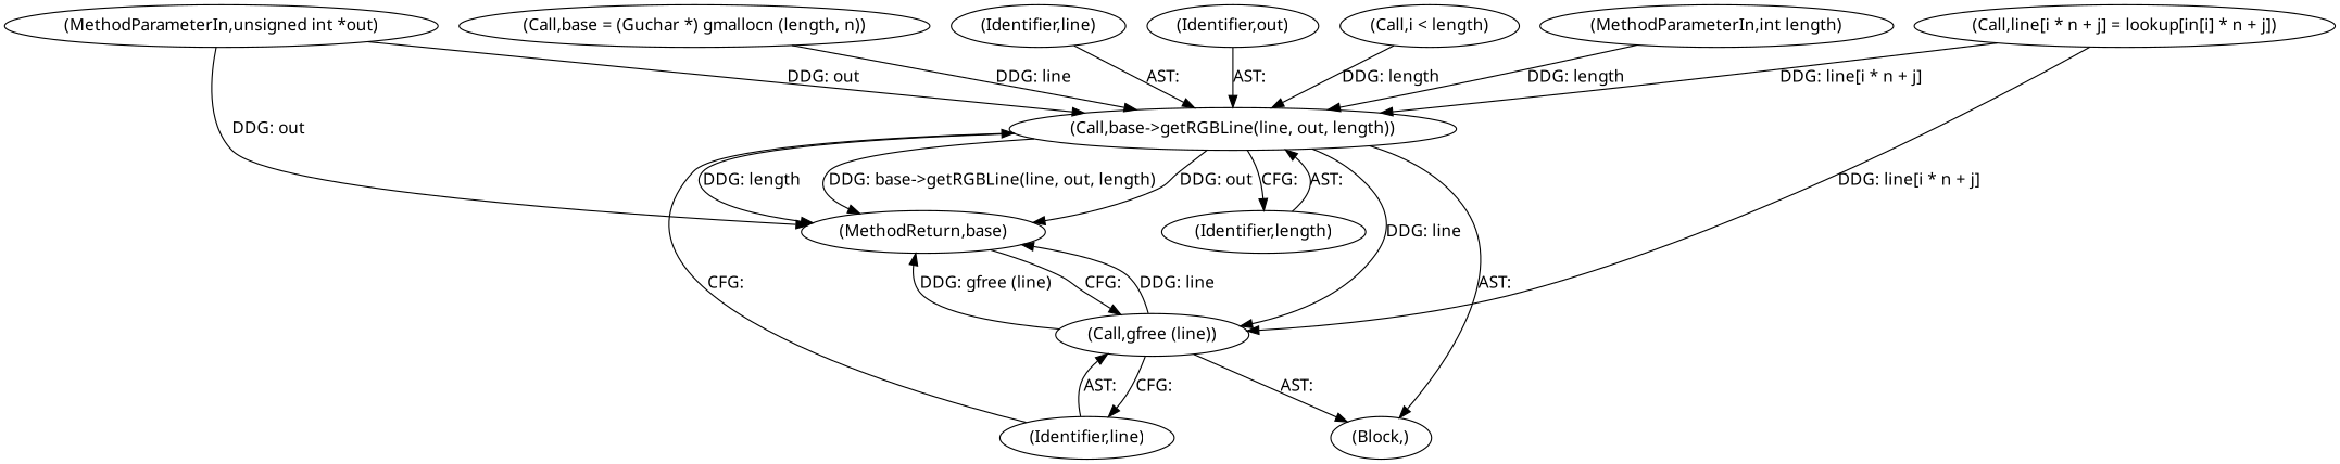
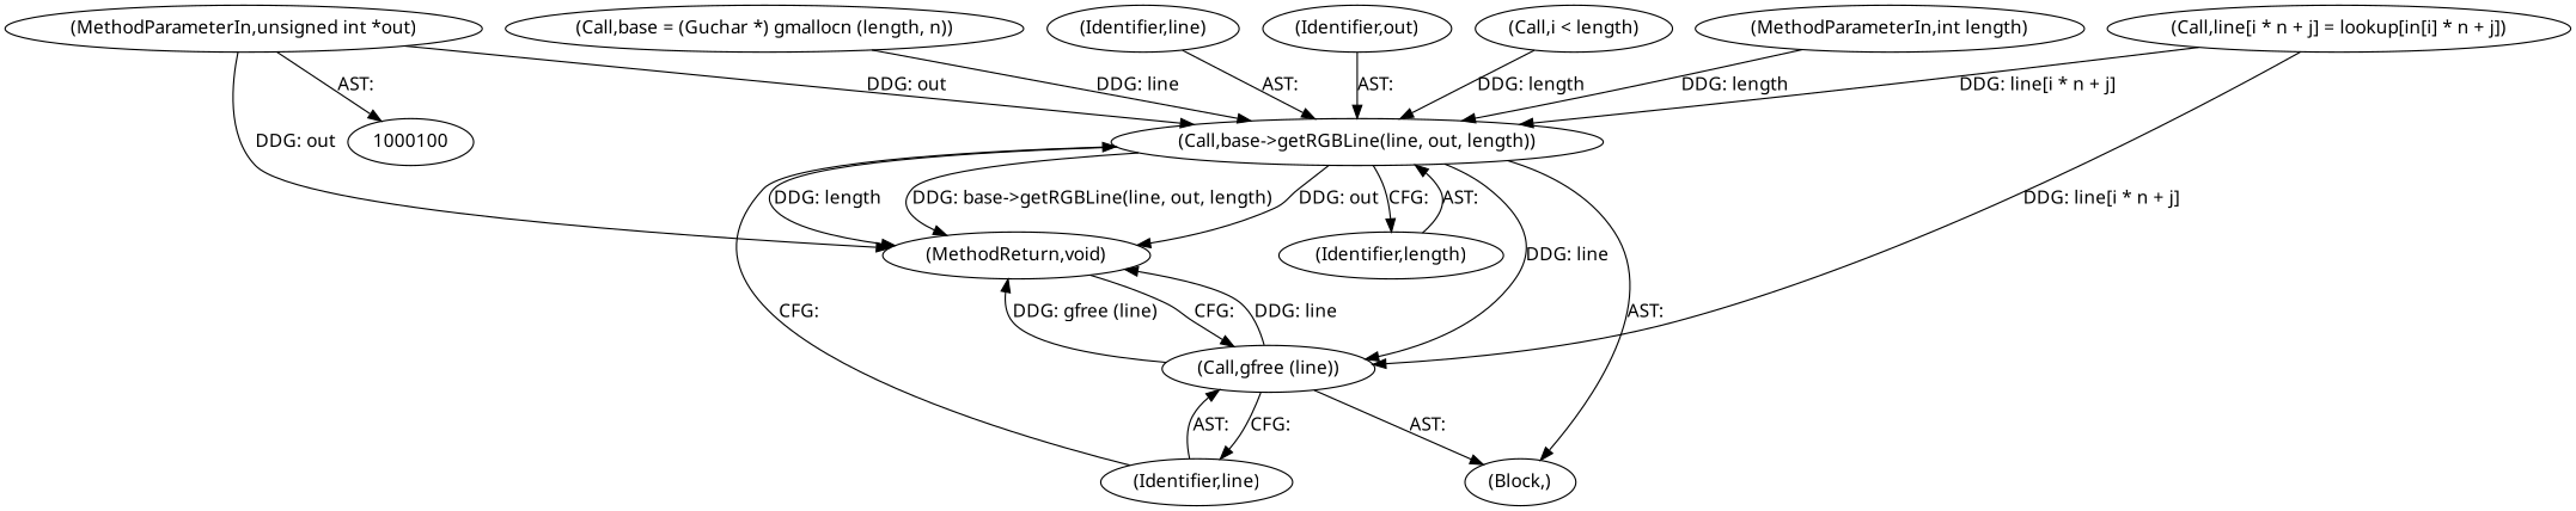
  digraph {
    fontname="Noto Sans"
    node [fontname="Noto Sans"]
    edge [fontname="Noto Sans"]
    n1 [label="(MethodParameterIn,unsigned int *out)"]
    n2 [label="(Call,base->getRGBLine(line, out, length))"]
-   n3 [label="(MethodReturn,base)"]
+   n3 [label="(MethodReturn,void)"]
+   1000100
    n5 [label="(Call,gfree (line))"]
    n6 [label="(Block,)"]
    n7 [label="(Identifier,length)"]
    n8 [label="(Identifier,line)"]
    n9 [label="(Identifier,line)"]
    n10 [label="(Identifier,out)"]
    n11 [label="(Call,i < length)"]
    n12 [label="(MethodParameterIn,int length)"]
    n13 [label="(Call,base = (Guchar *) gmallocn (length, n))"]
    n14 [label="(Call,line[i * n + j] = lookup[in[i] * n + j])"]
    n1 -> n2 [label="DDG: out"]
    n1 -> n3 [label="DDG: out"]
+   n1 -> 1000100 [label="AST: "]
    n2 -> n3 [label="DDG: length"]
    n2 -> n3 [label="DDG: base->getRGBLine(line, out, length)"]
    n2 -> n3 [label="DDG: out"]
    n2 -> n5 [label="DDG: line"]
    n2 -> n6 [label="AST: "]
    n2 -> n7 [label="CFG: "]
    n3 -> n5 [label="CFG: "]
    n5 -> n3 [label="DDG: line"]
    n5 -> n3 [label="DDG: gfree (line)"]
    n5 -> n6 [label="AST: "]
    n5 -> n8 [label="CFG: "]
    n7 -> n2 [label="AST: "]
    n8 -> n2 [label="CFG: "]
    n8 -> n5 [label="AST: "]
    n9 -> n2 [label="AST: "]
    n10 -> n2 [label="AST: "]
    n11 -> n2 [label="DDG: length"]
    n12 -> n2 [label="DDG: length"]
    n13 -> n2 [label="DDG: line"]
    n14 -> n2 [label="DDG: line[i * n + j]"]
    n14 -> n5 [label="DDG: line[i * n + j]"]
  }
